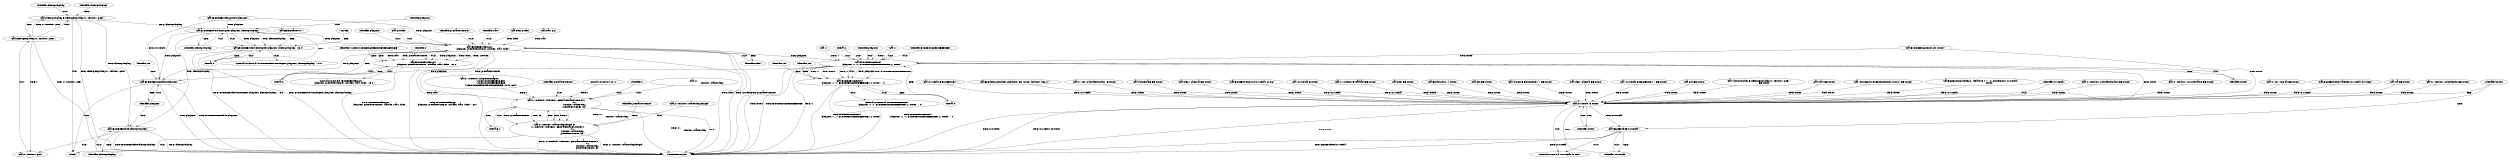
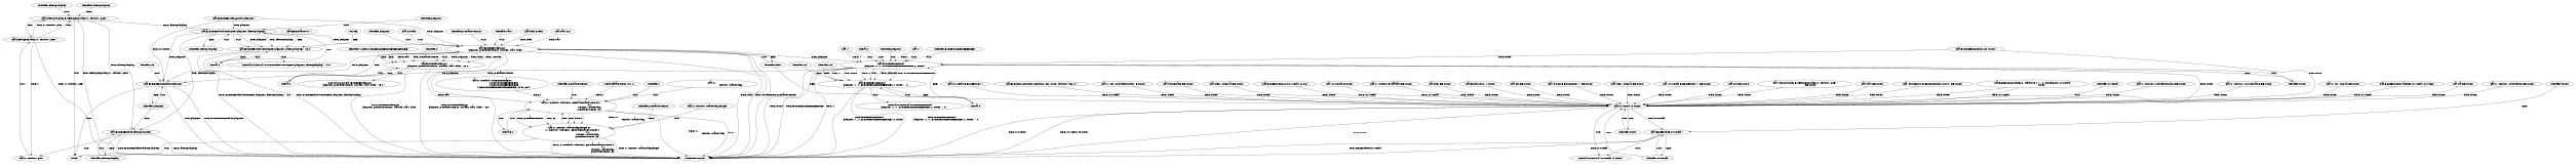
  digraph {
    n1 [label="(Call,client_pub_pkey = X509_get_pubkey(s->session->peer))"]
    n2 [label="(Call,X509_get_pubkey(s->session->peer))"]
    n3 [label="(Call,EVP_PKEY_derive_set_peer(pkey_ctx, client_pub_pkey))"]
    n4 [label="(Call,EVP_PKEY_free(client_pub_pkey))"]
    n5 [label="(Block,)"]
    n6 [label="(MethodReturn,int)"]
    n7 [label="(Call,s->session->peer)"]
    n8 [label="(Call,EVP_PKEY_derive_set_peer(pkey_ctx, client_pub_pkey) <= 0)"]
    n9 [label="(Call,EVP_PKEY_decrypt\n            (pkey_ctx, premaster_secret, &outlen, start, inlen))"]
    n10 [label="(Call,EVP_PKEY_CTX_free(pkey_ctx))"]
    n11 [label="(Identifier,client_pub_pkey)"]
    n12 [label="(Identifier,client_pub_pkey)"]
    n13 [label="(Literal,0)"]
    n14 [label="(ControlStructure,if (EVP_PKEY_derive_set_peer(pkey_ctx, client_pub_pkey) <= 0))"]
    n15 [label="(Call,EVP_PKEY_decrypt\n            (pkey_ctx, premaster_secret, &outlen, start, inlen) <= 0)"]
    n16 [label="(Call,s->method->ssl3_enc->generate_master_secret(s,\n                                                        s->\n                                                        session->master_key,\n                                                        premaster_secret, 32))"]
    n17 [label="(Call,EVP_PKEY_CTX_ctrl\n            (pkey_ctx, -1, -1, EVP_PKEY_CTRL_PEER_KEY, 2, NULL))"]
    n18 [label="(Identifier,inlen)"]
    n19 [label="(Identifier,pkey_ctx)"]
    n20 [label="(Literal,0)"]
    n21 [label="(ControlStructure,if (EVP_PKEY_decrypt\n            (pkey_ctx, premaster_secret, &outlen, start, inlen) <= 0))"]
    n22 [label="(Call,s->session->master_key_length =\n            s->method->ssl3_enc->generate_master_secret(s,\n                                                        s->\n                                                        session->master_key,\n                                                        premaster_secret, 32))"]
    n23 [label="(Literal,32)"]
    n24 [label="(Call,EVP_PKEY_CTX_ctrl\n            (pkey_ctx, -1, -1, EVP_PKEY_CTRL_PEER_KEY, 2, NULL) > 0)"]
    n25 [label="(Call,srvr_ecdh != NULL)"]
    n26 [label="(Identifier,NULL)"]
    n27 [label="(ControlStructure,if (EVP_PKEY_CTX_ctrl\n            (pkey_ctx, -1, -1, EVP_PKEY_CTRL_PEER_KEY, 2, NULL) > 0))"]
    n28 [label="(Literal,0)"]
    n29 [label="(Call,EC_KEY_free(srvr_ecdh))"]
    n30 [label="(Identifier,NULL)"]
-   n31 [label="(ControlStructure,if (srvr_ecdh != CTX))"]
+   n31 [label="(ControlStructure,if (srvr_ecdh != NULL))"]
    n32 [label="(Identifier,srvr_ecdh)"]
    n33 [label="(Call,start = p)"]
    n34 [label="(Identifier,ret)"]
    n35 [label="(Call,srvr_ecdh = EC_KEY_new())"]
    n36 [label="(Call,s->session->master_key_length)"]
    n37 [label="(Identifier,pkey_ctx)"]
    n38 [label="(Call,ECDH_compute_key(p, (field_size + 7) / 8, clnt_ecpoint, srvr_ecdh,\n                             NULL))"]
    n39 [label="(Identifier,bn_ctx)"]
    n40 [label="(Identifier,premaster_secret)"]
    n41 [label="(Identifier,s)"]
    n42 [label="(Call,ERR_clear_error())"]
    n43 [label="(Call,s->\n                                                        session->master_key)"]
    n44 [label="(Call,pub == NULL)"]
    n45 [label="(Call,(clnt_pub_pkey = X509_get_pubkey(s->session->peer))\n                 == NULL)"]
    n46 [label="(Call,start == NULL)"]
    n47 [label="(Call,(clnt_ecpoint = EC_POINT_new(group)) == NULL)"]
    n48 [label="(Identifier,pkey_ctx)"]
    n49 [label="(Identifier,SSL_F_SSL3_GET_CLIENT_KEY_EXCHANGE)"]
    n50 [label="(Identifier,srvr_ecdh)"]
    n51 [label="(Call,s->session->psk_identity_hint == NULL)"]
    n52 [label="(Identifier,ret)"]
    n53 [label="(Identifier,client_pub_pkey)"]
    n54 [label="(Call,-1)"]
    n55 [label="(Call,s->session->srp_username == NULL)"]
    n56 [label="(Identifier,EVP_EVP_CTRL_PEER_KEY)"]
    n57 [label="(Call,s->s3->tmp.dh == NULL)"]
    n58 [label="(Call,EC_KEY_set_private_key(srvr_ecdh, priv_key))"]
    n59 [label="(Call,rsa == NULL)"]
    n60 [label="(Call,s->session->psk_identity == NULL)"]
    n61 [label="(Identifier,start)"]
    n62 [label="(Call,EVP_PKEY_CTX_new(pk, NULL))"]
    n63 [label="(Call,inlen = Tlen)"]
    n64 [label="(Call,-1)"]
    n65 [label="(Call,EVP_DecryptInit_ex(&ciph_ctx, enc, NULL, kssl_ctx->key, iv))"]
    n66 [label="(Call,s->method->ssl_get_message(s,\n                                   SSL3_ST_SR_KEY_EXCH_A,\n                                   SSL3_ST_SR_KEY_EXCH_B,\n                                   SSL3_MT_CLIENT_KEY_EXCHANGE, 2048, &ok))"]
    n67 [label="(Call,EVP_PKEY_decrypt_init(pkey_ctx))"]
    n68 [label="(Call,s->ctx->psk_identity_hint != NULL)"]
    n69 [label="(Call,dh_message == NULL)"]
    n70 [label="(Identifier,pkey_ctx)"]
    n71 [label="(Call,pkey->pkey.rsa == NULL)"]
    n72 [label="(Call,&outlen)"]
    n73 [label="(Identifier,s)"]
    n74 [label="(Call,EC_KEY_set_group(srvr_ecdh, group))"]
    n75 [label="(Call,*srvr_ecdh = NULL)"]
    n76 [label="(Identifier,premaster_secret)"]
    n77 [label="(Call,s->psk_server_callback == NULL)"]
    n78 [label="(Identifier,ret)"]
    n79 [label="(Call,pkey == NULL)"]
    n80 [label="(Call,BN_bin2bn(p, i, NULL))"]
    n81 [label="(Literal,2)"]
    n82 [label="(Call,enc == NULL)"]
-   n83 [label="(ControlStructure,SSL *s)"]
+   n83 [label="(MethodParameterIn,SSL *s)"]
    n84 [label="(Call,(bn_ctx = BN_CTX_new()) == NULL)"]
    n85 [label="(Call,skey->pkey.dh == NULL)"]
    n86 [label="(Identifier,premaster_secret)"]
    n87 [label="(Identifier,client_pub_pkey)"]
    n88 [label="(Call,(srvr_ecdh = EC_KEY_new()) == NULL)"]
    1002033
    n1 -> n2 [label="CFG: "]
    n1 -> n3 [label="DDG: client_pub_pkey"]
    n1 -> n4 [label="DDG: client_pub_pkey"]
    n1 -> n5 [label="AST: "]
    n1 -> n6 [label="DDG: X509_get_pubkey(s->session->peer)"]
    n2 -> n1 [label="AST: "]
    n2 -> n1 [label="DDG: s->session->peer"]
    n2 -> n6 [label="DDG: s->session->peer"]
    n2 -> n7 [label="DDG: s"]
    n3 -> n4 [label="DDG: client_pub_pkey"]
    n3 -> n8 [label="AST: "]
    n3 -> n8 [label="DDG: pkey_ctx"]
    n3 -> n8 [label="DDG: client_pub_pkey"]
    n3 -> n9 [label="DDG: pkey_ctx"]
    n3 -> n10 [label="DDG: pkey_ctx"]
    n3 -> n11 [label="CFG: "]
    n4 -> n6 [label="DDG: EVP_PKEY_free(client_pub_pkey)"]
    n4 -> n6 [label="DDG: client_pub_pkey"]
    n4 -> n7 [label="AST: "]
    n4 -> n12 [label="CFG: "]
    n7 -> n2 [label="AST: "]
    n8 -> n6 [label="DDG: EVP_PKEY_derive_set_peer(pkey_ctx, client_pub_pkey) <= 0"]
    n8 -> n6 [label="DDG: EVP_PKEY_derive_set_peer(pkey_ctx, client_pub_pkey)"]
    n8 -> n13 [label="CFG: "]
    n8 -> n14 [label="AST: "]
    n9 -> n6 [label="DDG: &outlen"]
    n9 -> n6 [label="DDG: premaster_secret"]
    n9 -> n6 [label="DDG: start"]
    n9 -> n6 [label="DDG: inlen"]
    n9 -> n10 [label="DDG: pkey_ctx"]
    n9 -> n15 [label="AST: "]
    n9 -> n15 [label="DDG: pkey_ctx"]
    n9 -> n15 [label="DDG: inlen"]
    n9 -> n15 [label="DDG: &outlen"]
    n9 -> n15 [label="DDG: start"]
    n9 -> n15 [label="DDG: premaster_secret"]
    n9 -> n16 [label="DDG: premaster_secret"]
    n9 -> n17 [label="DDG: pkey_ctx"]
    n9 -> n18 [label="CFG: "]
    n10 -> n5 [label="AST: "]
    n10 -> n6 [label="DDG: EVP_PKEY_CTX_free(pkey_ctx)"]
    n10 -> n6 [label="DDG: pkey_ctx"]
    n10 -> n19 [label="CFG: "]
    n11 -> n3 [label="AST: "]
    n12 -> n4 [label="AST: "]
    n13 -> n3 [label="CFG: "]
    n13 -> n8 [label="AST: "]
    n15 -> n6 [label="DDG: EVP_PKEY_decrypt\n            (pkey_ctx, premaster_secret, &outlen, start, inlen) <= 0"]
    n15 -> n6 [label="DDG: EVP_PKEY_decrypt\n            (pkey_ctx, premaster_secret, &outlen, start, inlen)"]
    n15 -> n20 [label="CFG: "]
    n15 -> n21 [label="AST: "]
    n16 -> n6 [label="DDG: s->\n                                                        session->master_key"]
    n16 -> n6 [label="DDG: s"]
    n16 -> n22 [label="AST: "]
    n16 -> n22 [label="DDG: s"]
    n16 -> n22 [label="DDG: s->\n                                                        session->master_key"]
    n16 -> n22 [label="DDG: premaster_secret"]
    n16 -> n22 [label="DDG: 32"]
    n16 -> n23 [label="CFG: "]
    n17 -> n6 [label="DDG: -1"]
    n17 -> n6 [label="DDG: NULL"]
    n17 -> n6 [label="DDG: EVP_PKEY_CTRL_PEER_KEY"]
    n17 -> n10 [label="DDG: pkey_ctx"]
    n17 -> n24 [label="AST: "]
    n17 -> n24 [label="DDG: pkey_ctx"]
    n17 -> n24 [label="DDG: EVP_PKEY_CTRL_PEER_KEY"]
    n17 -> n24 [label="DDG: -1"]
    n17 -> n24 [label="DDG: NULL"]
    n17 -> n24 [label="DDG: 2"]
    n17 -> n25 [label="DDG: NULL"]
    n17 -> n26 [label="CFG: "]
    n18 -> n9 [label="AST: "]
    n19 -> n4 [label="CFG: "]
    n19 -> n10 [label="AST: "]
    n20 -> n9 [label="CFG: "]
    n20 -> n15 [label="AST: "]
    n22 -> n5 [label="AST: "]
    n22 -> n6 [label="DDG: s->method->ssl3_enc->generate_master_secret(s,\n                                                        s->\n                                                        session->master_key,\n                                                        premaster_secret, 32)"]
    n22 -> n6 [label="DDG: s->session->master_key_length"]
    n22 -> n16 [label="CFG: "]
    n23 -> n16 [label="AST: "]
    n24 -> n6 [label="DDG: EVP_PKEY_CTX_ctrl\n            (pkey_ctx, -1, -1, EVP_PKEY_CTRL_PEER_KEY, 2, NULL) > 0"]
    n24 -> n6 [label="DDG: EVP_PKEY_CTX_ctrl\n            (pkey_ctx, -1, -1, EVP_PKEY_CTRL_PEER_KEY, 2, NULL)"]
    n24 -> n27 [label="AST: "]
    n24 -> n28 [label="CFG: "]
    n25 -> n6 [label="DDG: srvr_ecdh != NULL"]
    n25 -> n6 [label="DDG: NULL"]
    n25 -> n6 [label="DDG: srvr_ecdh"]
    n25 -> n29 [label="DDG: srvr_ecdh"]
    n25 -> n30 [label="CFG: "]
    n25 -> n31 [label="AST: "]
    n26 -> n17 [label="AST: "]
    n28 -> n17 [label="CFG: "]
    n28 -> n24 [label="AST: "]
    n29 -> n6 [label="DDG: srvr_ecdh"]
    n29 -> n6 [label="DDG: EC_KEY_free(srvr_ecdh)"]
    n29 -> n31 [label="AST: "]
    n29 -> n32 [label="CFG: "]
    n30 -> n25 [label="AST: "]
    n32 -> n25 [label="CFG: "]
    n32 -> n29 [label="AST: "]
    n33 -> n9 [label="DDG: start"]
    n34 -> n24 [label="CFG: "]
    n35 -> n25 [label="DDG: srvr_ecdh"]
    n36 -> n22 [label="AST: "]
    n37 -> n9 [label="AST: "]
    n38 -> n25 [label="DDG: srvr_ecdh"]
    n38 -> n25 [label="DDG: NULL"]
-   n39 -> n25 [label="CFG: "]
+   n18 -> n25 [label="CFG: "]
    n39 -> n29 [label="CFG: "]
    n40 -> n9 [label="AST: "]
    n41 -> n16 [label="AST: "]
    n42 -> n8 [label="CFG: "]
    n43 -> n16 [label="AST: "]
    n44 -> n25 [label="DDG: NULL"]
    n45 -> n25 [label="DDG: NULL"]
    n46 -> n25 [label="DDG: NULL"]
    n47 -> n25 [label="DDG: NULL"]
    n48 -> n17 [label="AST: "]
    n49 -> n15 [label="CFG: "]
    n50 -> n25 [label="AST: "]
    n51 -> n25 [label="DDG: NULL"]
    n52 -> n24 [label="CFG: "]
    n53 -> n1 [label="AST: "]
    n54 -> n17 [label="AST: "]
    n54 -> n17 [label="DDG: 1"]
    n55 -> n25 [label="DDG: NULL"]
    n56 -> n17 [label="AST: "]
    n57 -> n25 [label="DDG: NULL"]
    n58 -> n25 [label="DDG: srvr_ecdh"]
    n59 -> n25 [label="DDG: NULL"]
    n60 -> n25 [label="DDG: NULL"]
    n61 -> n9 [label="AST: "]
    n62 -> n17 [label="DDG: NULL"]
    n62 -> n25 [label="DDG: NULL"]
    n63 -> n9 [label="DDG: inlen"]
    n64 -> n17 [label="AST: "]
    n64 -> n17 [label="DDG: 1"]
    n65 -> n25 [label="DDG: NULL"]
    n66 -> n16 [label="DDG: s"]
    n67 -> n3 [label="DDG: pkey_ctx"]
    n67 -> n9 [label="DDG: pkey_ctx"]
    n67 -> n10 [label="DDG: srvr_ecdh"]
    n68 -> n25 [label="DDG: NULL"]
    n69 -> n25 [label="DDG: NULL"]
    n70 -> n3 [label="AST: "]
    n71 -> n25 [label="DDG: NULL"]
    n72 -> n9 [label="AST: "]
    n73 -> n15 [label="CFG: "]
    n74 -> n25 [label="DDG: srvr_ecdh"]
    n75 -> n25 [label="DDG: srvr_ecdh"]
    n76 -> n16 [label="AST: "]
    n77 -> n25 [label="DDG: NULL"]
    n78 -> n10 [label="CFG: "]
    n79 -> n25 [label="DDG: NULL"]
    n80 -> n25 [label="DDG: NULL"]
    n81 -> n17 [label="AST: "]
    n82 -> n25 [label="DDG: NULL"]
    n83 -> n16 [label="DDG: s"]
    n84 -> n25 [label="DDG: NULL"]
    n85 -> n25 [label="DDG: NULL"]
    n86 -> n22 [label="CFG: "]
    n87 -> n1 [label="CFG: "]
    n88 -> n25 [label="DDG: NULL"]
    1002033 -> n8 [label="CFG: "]
  }
